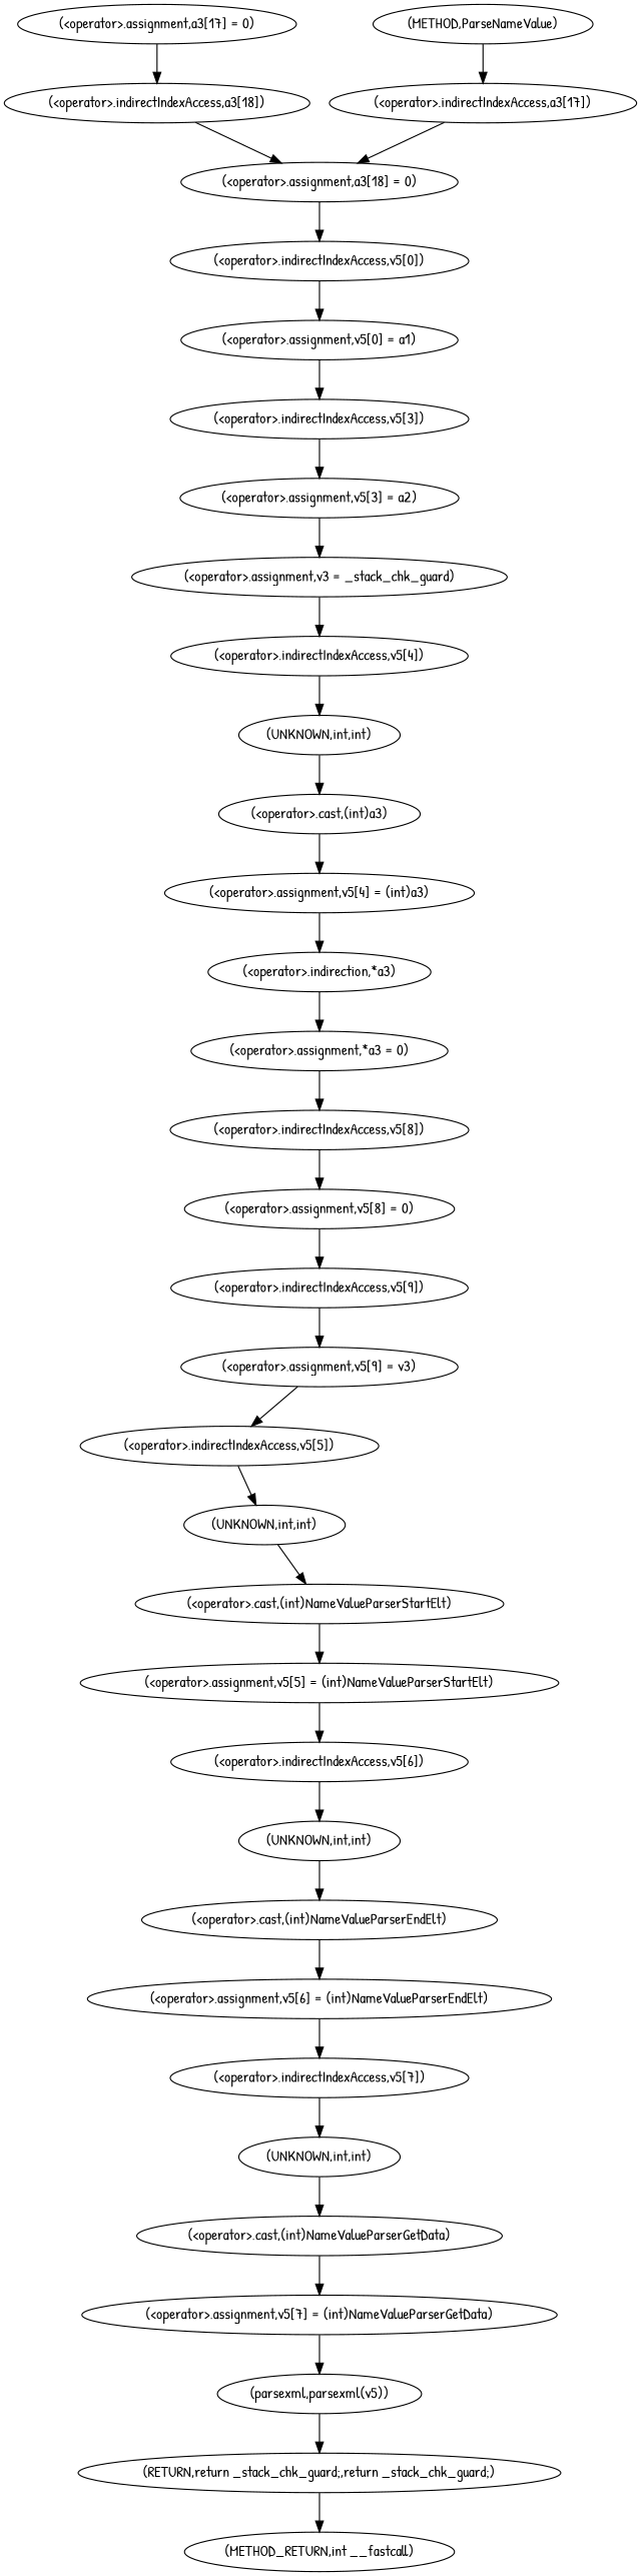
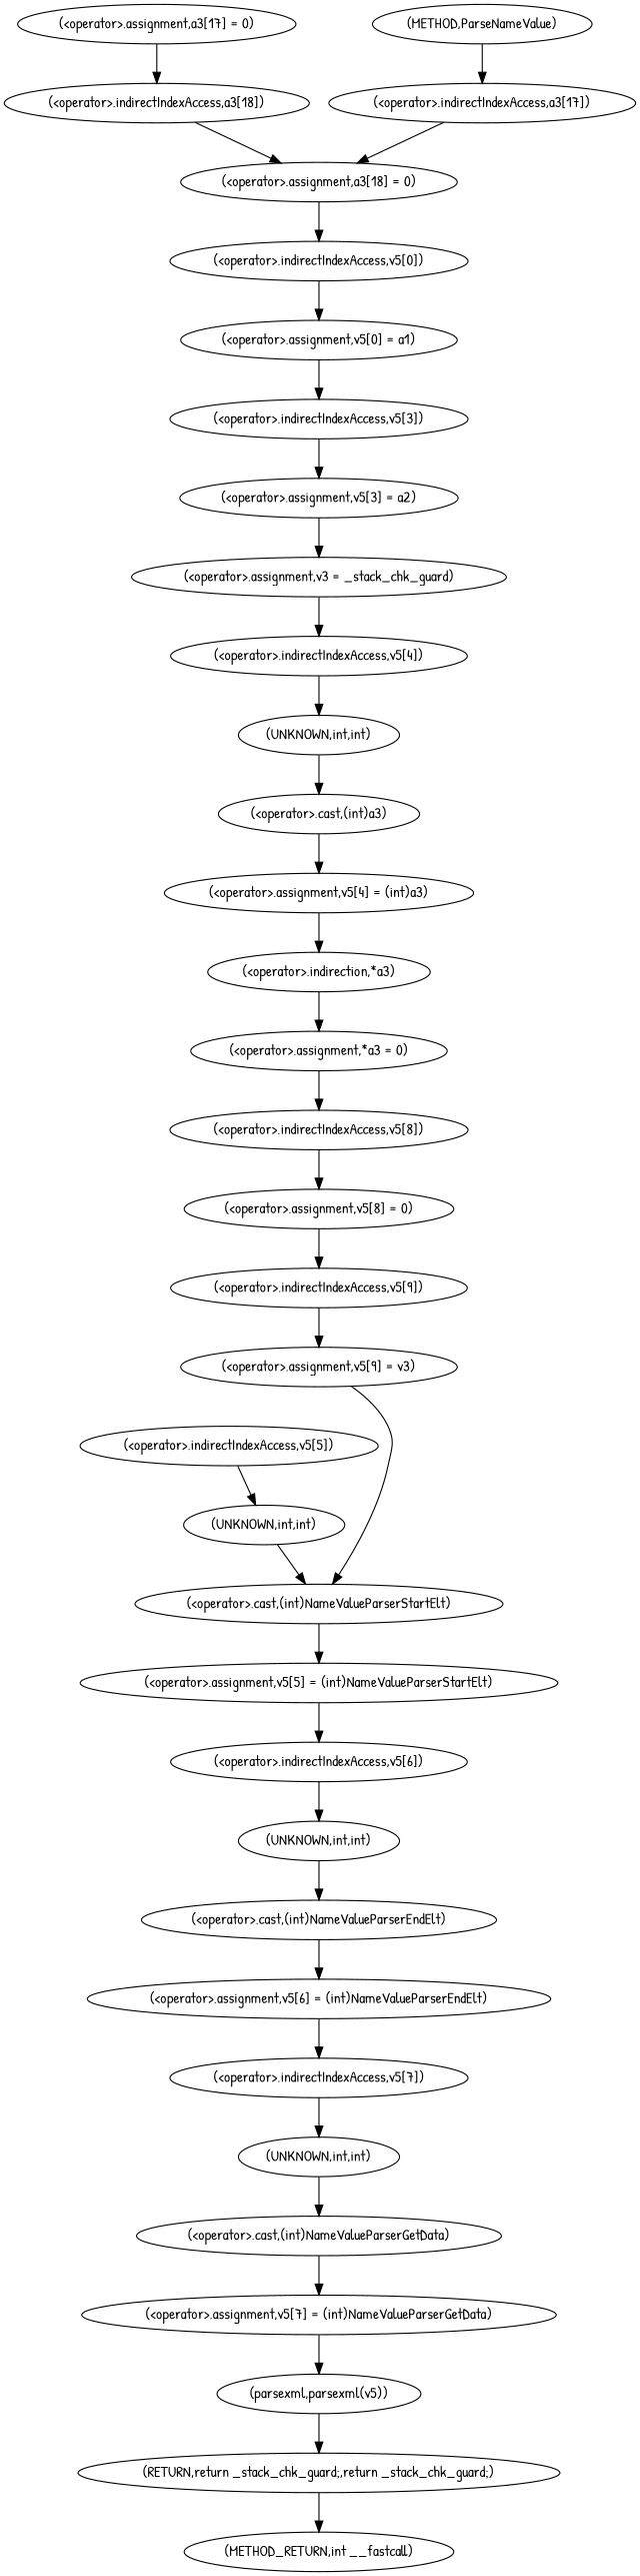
  digraph {
    fontname="Patrick Hand"
    node [fontname="Patrick Hand"]
    edge [fontname="Patrick Hand"]
    n1 [label="(<operator>.assignment,a3[17] = 0)"]
    n2 [label="(<operator>.indirectIndexAccess,a3[18])"]
    n3 [label="(<operator>.assignment,a3[18] = 0)"]
    n4 [label="(<operator>.indirectIndexAccess,a3[17])"]
    n5 [label="(<operator>.indirectIndexAccess,v5[0])"]
    n6 [label="(<operator>.assignment,v5[0] = a1)"]
    n7 [label="(<operator>.indirectIndexAccess,v5[3])"]
    n8 [label="(<operator>.assignment,v5[3] = a2)"]
    n9 [label="(<operator>.assignment,v3 = _stack_chk_guard)"]
    n10 [label="(<operator>.indirectIndexAccess,v5[4])"]
    n11 [label="(UNKNOWN,int,int)"]
    n12 [label="(<operator>.assignment,v5[4] = (int)a3)"]
    n13 [label="(<operator>.indirection,*a3)"]
    n14 [label="(<operator>.assignment,*a3 = 0)"]
    n15 [label="(<operator>.cast,(int)a3)"]
    n16 [label="(<operator>.indirectIndexAccess,v5[8])"]
    n17 [label="(<operator>.assignment,v5[8] = 0)"]
    n18 [label="(<operator>.indirectIndexAccess,v5[9])"]
    n19 [label="(<operator>.assignment,v5[9] = v3)"]
    n20 [label="(<operator>.indirectIndexAccess,v5[5])"]
    n21 [label="(UNKNOWN,int,int)"]
    n22 [label="(<operator>.assignment,v5[5] = (int)NameValueParserStartElt)"]
    n23 [label="(<operator>.indirectIndexAccess,v5[6])"]
    n24 [label="(UNKNOWN,int,int)"]
    n25 [label="(<operator>.cast,(int)NameValueParserStartElt)"]
    n26 [label="(<operator>.assignment,v5[6] = (int)NameValueParserEndElt)"]
    n27 [label="(<operator>.indirectIndexAccess,v5[7])"]
    n28 [label="(UNKNOWN,int,int)"]
    n29 [label="(<operator>.cast,(int)NameValueParserEndElt)"]
    n30 [label="(<operator>.assignment,v5[7] = (int)NameValueParserGetData)"]
    n31 [label="(parsexml,parsexml(v5))"]
    n32 [label="(RETURN,return _stack_chk_guard;,return _stack_chk_guard;)"]
    n33 [label="(<operator>.cast,(int)NameValueParserGetData)"]
    n34 [label="(METHOD_RETURN,int __fastcall)"]
    n35 [label="(METHOD,ParseNameValue)"]
    n1 -> n2
    n2 -> n3
    n3 -> n5
    n4 -> n3
    n5 -> n6
    n6 -> n7
    n7 -> n8
    n8 -> n9
    n9 -> n10
    n10 -> n11
    n11 -> n15
    n12 -> n13
    n13 -> n14
    n14 -> n16
    n15 -> n12
    n16 -> n17
    n17 -> n18
    n18 -> n19
-   n19 -> n20
+   n19 -> n25
    n20 -> n21
    n21 -> n25
    n22 -> n23
    n23 -> n24
    n24 -> n29
    n25 -> n22
    n26 -> n27
    n27 -> n28
    n28 -> n33
    n29 -> n26
    n30 -> n31
    n31 -> n32
    n32 -> n34
    n33 -> n30
    n35 -> n4
  }
